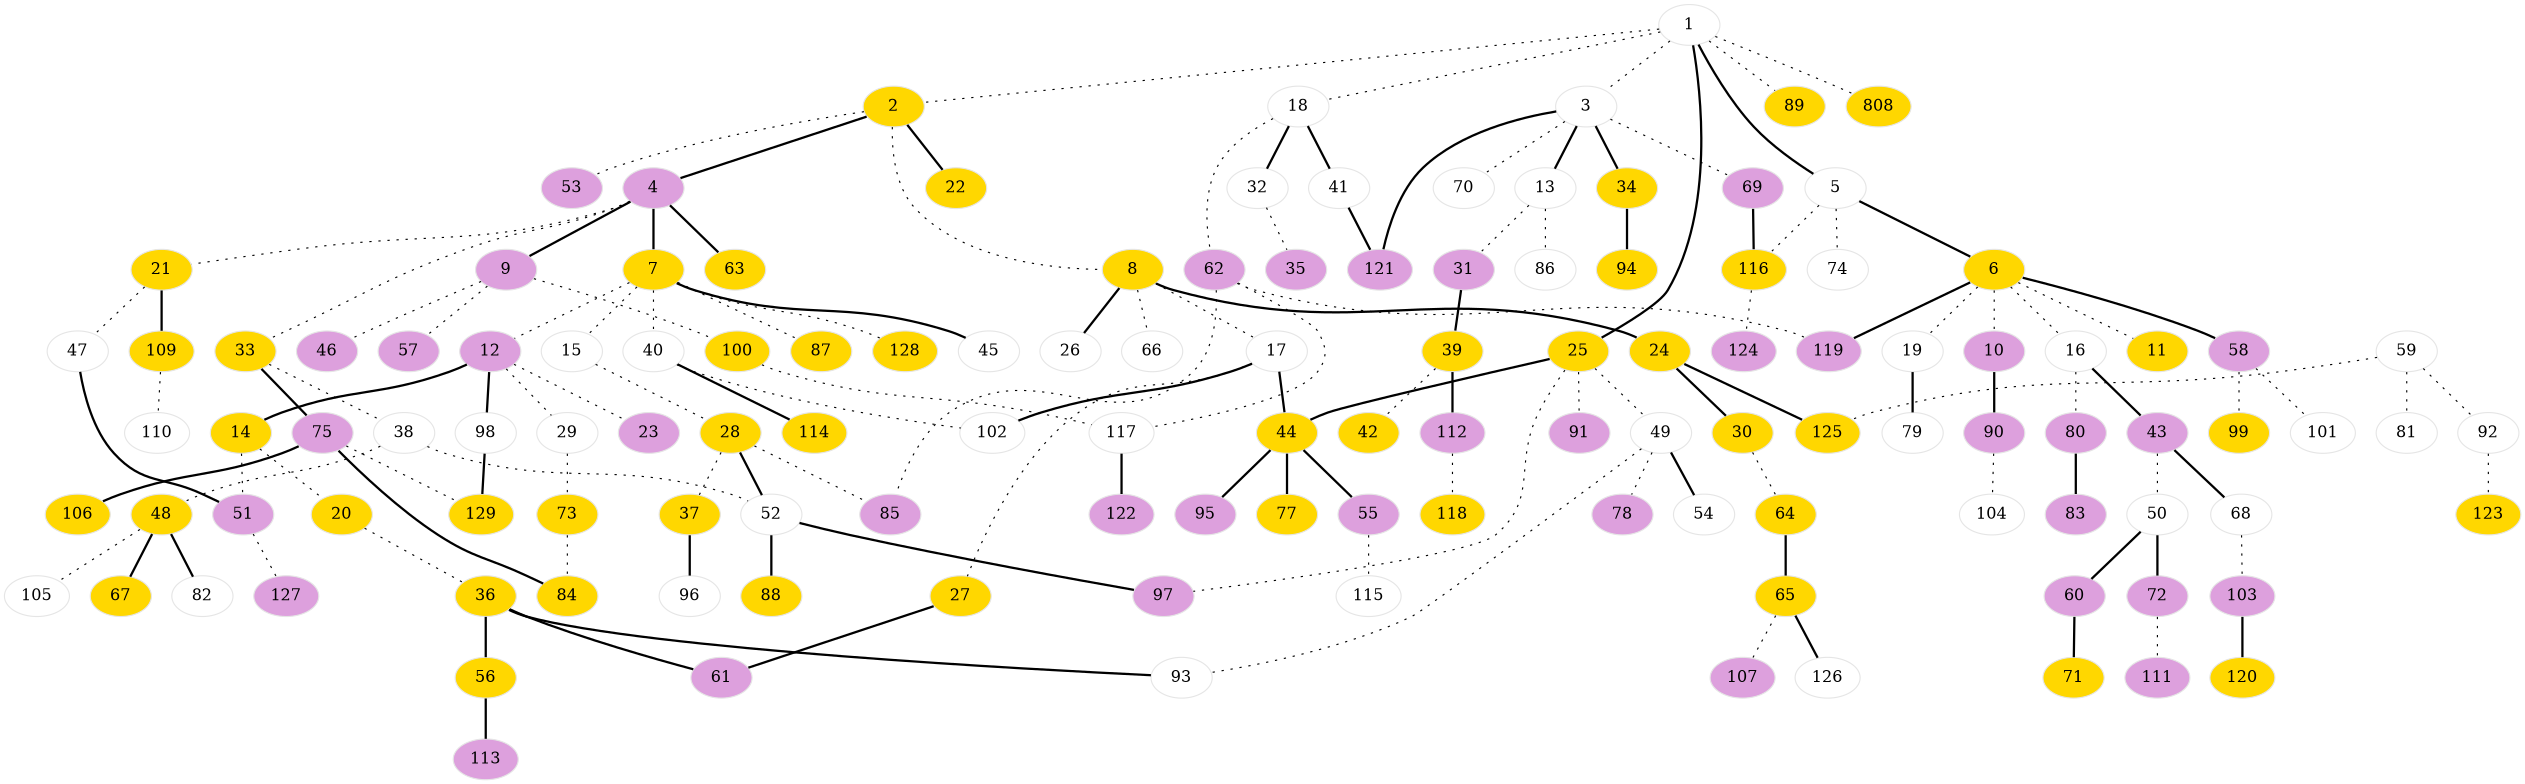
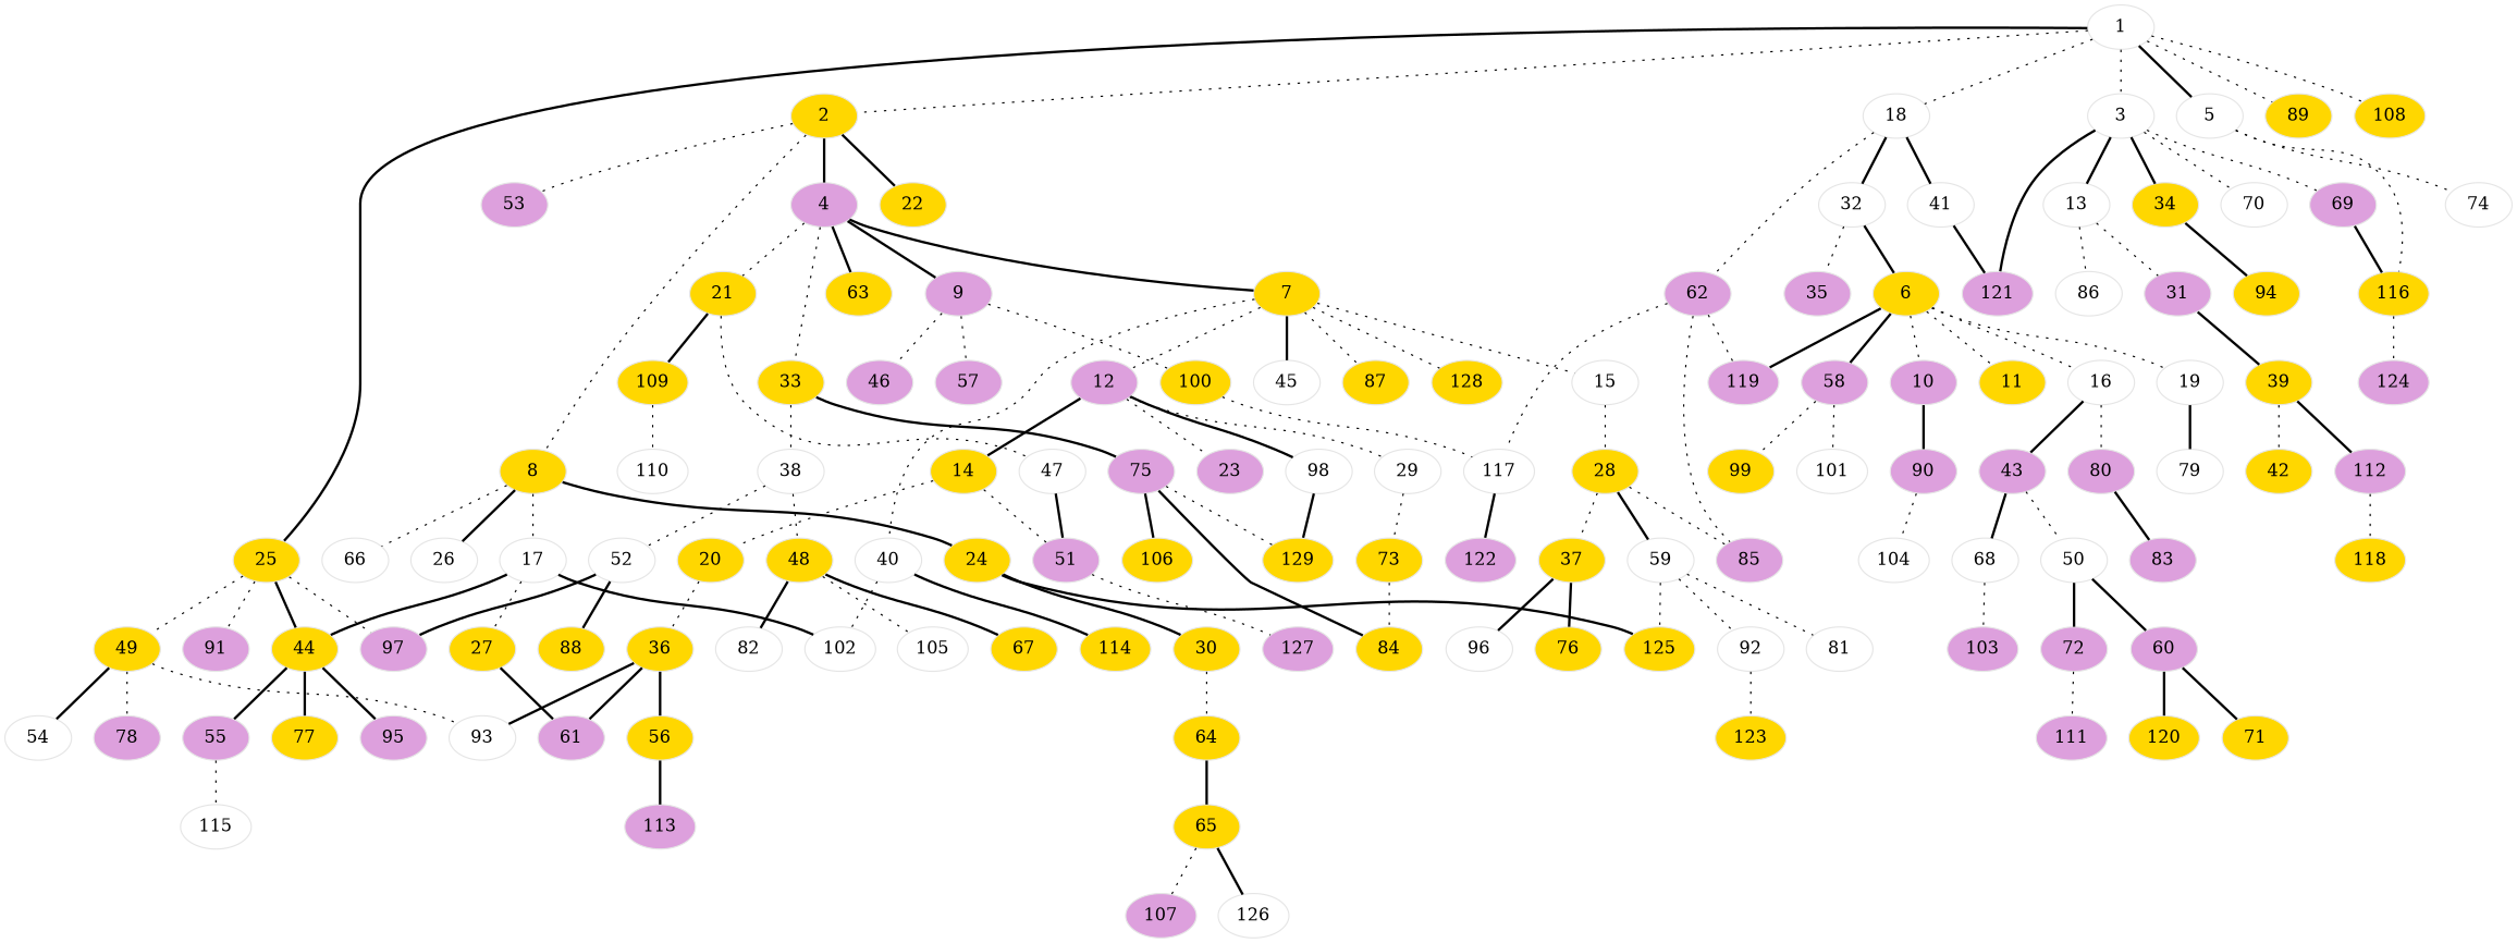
  graph {
    node [color=gray90 fillcolor=gold style=filled]
    edge [style=dotted]
    1 [fillcolor=white]
    2
    3 [fillcolor=white]
    5 [fillcolor=white]
    18 [fillcolor=white]
    25
    89
-   108 [label=808]
+   108
    4 [fillcolor=plum]
    8
    22
    53 [fillcolor=plum]
    13 [fillcolor=white]
    34
    69 [fillcolor=plum]
    70 [fillcolor=white]
    121 [fillcolor=plum]
    6
    74 [fillcolor=white]
    116
    32 [fillcolor=white]
    41 [fillcolor=white]
    62 [fillcolor=plum]
    44
-   49 [fillcolor=white]
+   49
    91 [fillcolor=plum]
    97 [fillcolor=plum]
    7
    9 [fillcolor=plum]
    21
    33
    63
    17 [fillcolor=white]
    24
    26 [fillcolor=white]
    66 [fillcolor=white]
    31 [fillcolor=plum]
    86 [fillcolor=white]
    94
    12 [fillcolor=plum]
    15 [fillcolor=white]
    40 [fillcolor=white]
    45 [fillcolor=white]
    87
    128
    46 [fillcolor=plum]
    57 [fillcolor=plum]
    100
    47 [fillcolor=white]
    109
    38 [fillcolor=white]
    75 [fillcolor=plum]
    10 [fillcolor=plum]
    11
    16 [fillcolor=white]
    19 [fillcolor=white]
    58 [fillcolor=plum]
    119 [fillcolor=plum]
    124 [fillcolor=plum]
    90 [fillcolor=plum]
    43 [fillcolor=plum]
    80 [fillcolor=plum]
    79 [fillcolor=white]
    99
    101 [fillcolor=white]
    14
    23 [fillcolor=plum]
    29 [fillcolor=white]
    98 [fillcolor=white]
    28
    102 [fillcolor=white]
    114
    27
    30
    125
    117 [fillcolor=white]
    104 [fillcolor=white]
    20
    51 [fillcolor=plum]
    73
    129
    39
    36
    127 [fillcolor=plum]
    37
    59 [fillcolor=white]
    85 [fillcolor=plum]
    50 [fillcolor=white]
    68 [fillcolor=white]
    83 [fillcolor=plum]
    61 [fillcolor=plum]
    55 [fillcolor=plum]
    77
    95 [fillcolor=plum]
    35 [fillcolor=plum]
    56
    93 [fillcolor=white]
    110 [fillcolor=white]
    64
    54 [fillcolor=white]
    78 [fillcolor=plum]
+   76
    96 [fillcolor=white]
    81 [fillcolor=white]
    92 [fillcolor=white]
    84
    65
    42
    112 [fillcolor=plum]
    48
    52 [fillcolor=white]
    106
    113 [fillcolor=plum]
    67
    82 [fillcolor=white]
    105 [fillcolor=white]
    88
    118
    60 [fillcolor=plum]
    72 [fillcolor=plum]
    103 [fillcolor=plum]
    115 [fillcolor=white]
    71
    111 [fillcolor=plum]
    123
    122 [fillcolor=plum]
    107 [fillcolor=plum]
    126 [fillcolor=white]
    120
    1 -- 2
    1 -- 3
    1 -- 5 [style=bold]
    1 -- 18
    1 -- 25 [style=bold]
    1 -- 89
    1 -- 108
    2 -- 4 [style=bold]
    2 -- 8
    2 -- 22 [style=bold]
    2 -- 53
    3 -- 13 [style=bold]
    3 -- 34 [style=bold]
    3 -- 69
    3 -- 70
    3 -- 121 [style=bold]
-   5 -- 6 [style=bold]
+   32 -- 6 [style=bold]
    5 -- 74
    5 -- 116
    18 -- 32 [style=bold]
    18 -- 41 [style=bold]
    18 -- 62
    25 -- 44 [style=bold]
    25 -- 49
    25 -- 91
    25 -- 97
    4 -- 7 [style=bold]
    4 -- 9 [style=bold]
    4 -- 21
    4 -- 33
    4 -- 63 [style=bold]
    8 -- 17
    8 -- 24 [style=bold]
    8 -- 26 [style=bold]
    8 -- 66
    13 -- 31
    13 -- 86
    34 -- 94 [style=bold]
    69 -- 116 [style=bold]
    6 -- 10
    6 -- 11
    6 -- 16
    6 -- 19
    6 -- 58 [style=bold]
    6 -- 119 [style=bold]
    116 -- 124
    32 -- 35
    41 -- 121 [style=bold]
    62 -- 119
    62 -- 117
    62 -- 85
    44 -- 55 [style=bold]
    44 -- 77 [style=bold]
    44 -- 95 [style=bold]
    49 -- 93
    49 -- 54 [style=bold]
    49 -- 78
    7 -- 12
    7 -- 15
    7 -- 40
    7 -- 45 [style=bold]
    7 -- 87
    7 -- 128
    9 -- 46
    9 -- 57
    9 -- 100
    21 -- 47
    21 -- 109 [style=bold]
    33 -- 38
    33 -- 75 [style=bold]
    17 -- 44 [style=bold]
    17 -- 102 [style=bold]
    17 -- 27
    24 -- 30 [style=bold]
    24 -- 125 [style=bold]
    31 -- 39 [style=bold]
    12 -- 14 [style=bold]
    12 -- 23
    12 -- 29
    12 -- 98 [style=bold]
    15 -- 28
    40 -- 102
    40 -- 114 [style=bold]
    100 -- 117
    47 -- 51 [style=bold]
    109 -- 110
    38 -- 48
    38 -- 52
    75 -- 129
    75 -- 84 [style=bold]
    75 -- 106 [style=bold]
    10 -- 90 [style=bold]
    16 -- 43 [style=bold]
    16 -- 80
    19 -- 79 [style=bold]
    58 -- 99
    58 -- 101
    90 -- 104
    43 -- 50
    43 -- 68 [style=bold]
    80 -- 83 [style=bold]
    14 -- 20
    14 -- 51
    29 -- 73
    98 -- 129 [style=bold]
    28 -- 37
-   28 -- 52 [style=bold]
+   28 -- 59 [style=bold]
    28 -- 85
    27 -- 61 [style=bold]
    30 -- 64
    117 -- 122 [style=bold]
    20 -- 36
    51 -- 127
    73 -- 84
    39 -- 42
    39 -- 112 [style=bold]
    36 -- 61 [style=bold]
    36 -- 56 [style=bold]
    36 -- 93 [style=bold]
+   37 -- 76 [style=bold]
    37 -- 96 [style=bold]
    59 -- 125
    59 -- 81
    59 -- 92
    50 -- 60 [style=bold]
    50 -- 72 [style=bold]
    68 -- 103
    55 -- 115
    56 -- 113 [style=bold]
    64 -- 65 [style=bold]
    92 -- 123
    65 -- 107
    65 -- 126 [style=bold]
    112 -- 118
    48 -- 67 [style=bold]
    48 -- 82 [style=bold]
    48 -- 105
    52 -- 97 [style=bold]
    52 -- 88 [style=bold]
    60 -- 71 [style=bold]
    72 -- 111
-   103 -- 120 [style=bold]
+   60 -- 120 [style=bold]
  }
